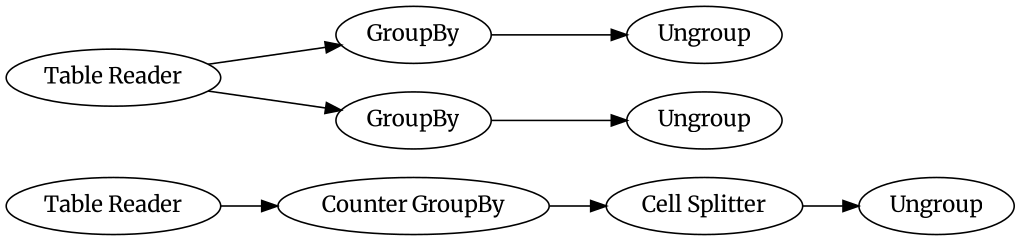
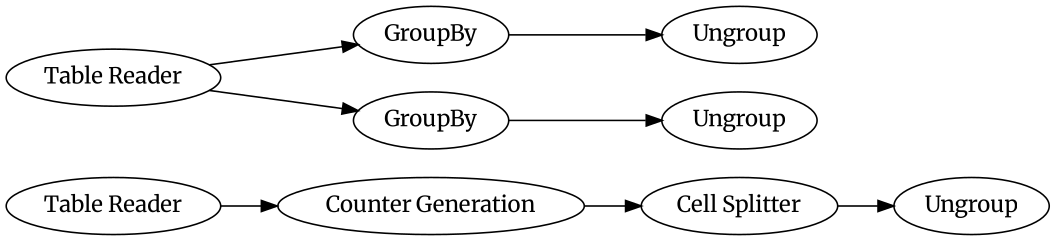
  digraph {
    rankdir=LR
    fontname=Merriweather
    node [fontname=Merriweather]
    edge [fontname=Merriweather]
    n1 [label="Table Reader"]
-   n2 [label="Counter GroupBy"]
+   n2 [label="Counter Generation"]
    n3 [label="Cell Splitter"]
    n4 [label="Table Reader"]
    n5 [label=GroupBy]
    n6 [label=GroupBy]
    n7 [label=Ungroup]
    n8 [label=Ungroup]
    n9 [label=Ungroup]
    n1 -> n2
    n2 -> n3
    n3 -> n9
    n4 -> n5
    n4 -> n6
    n5 -> n7
    n6 -> n8
  }
